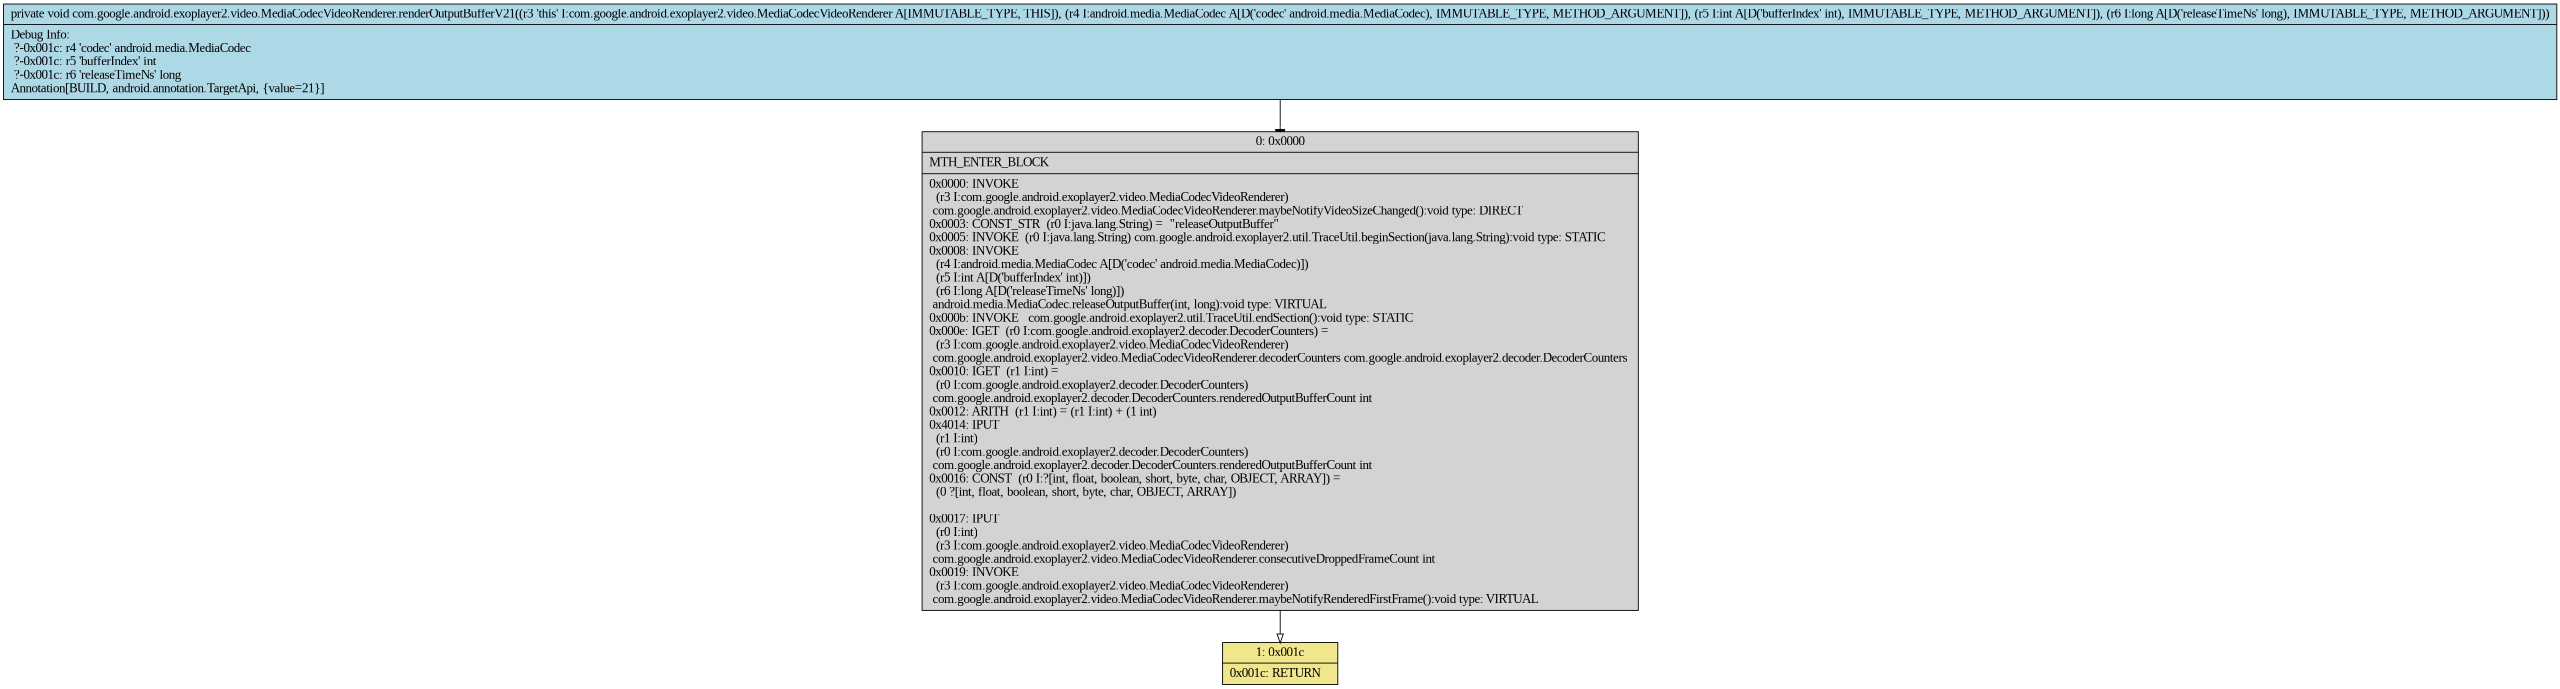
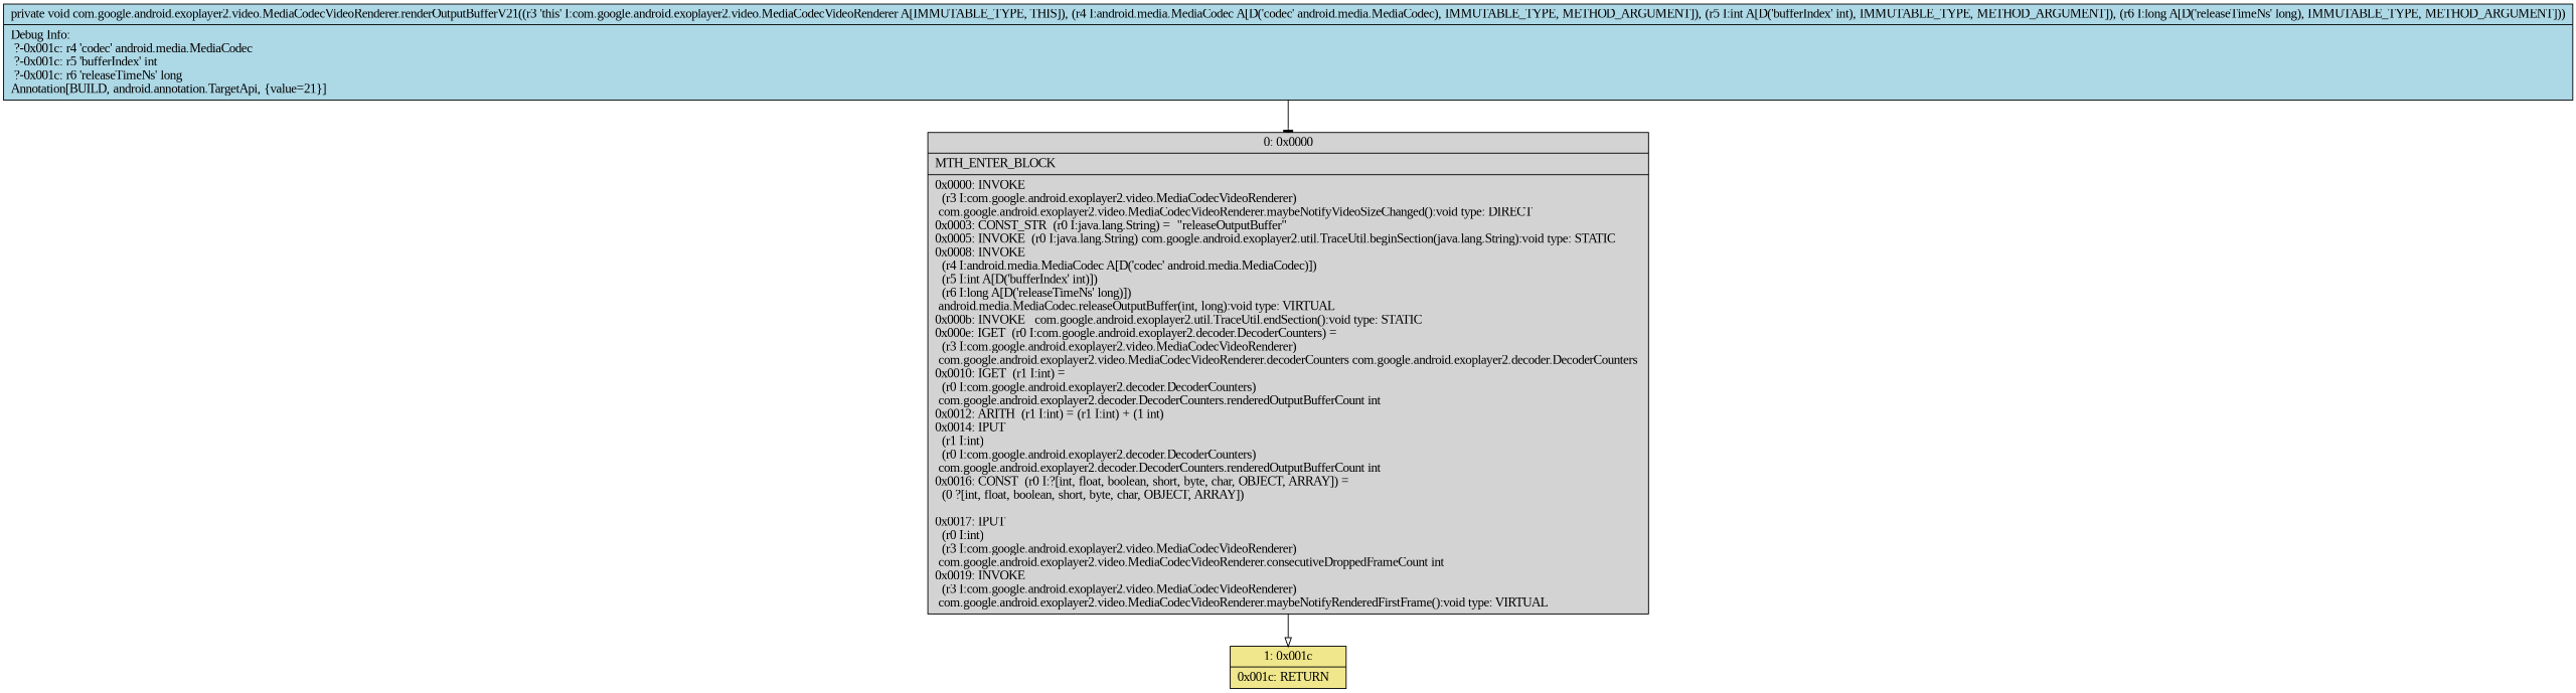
  digraph {
    fontname="Liberation Serif"
    node [shape=record style=filled fontname="Liberation Serif"]
    edge [fontname="Liberation Serif"]
-   n1 [label="{0\:\ 0x0000|MTH_ENTER_BLOCK\l|0x0000: INVOKE  \l  (r3 I:com.google.android.exoplayer2.video.MediaCodecVideoRenderer)\l com.google.android.exoplayer2.video.MediaCodecVideoRenderer.maybeNotifyVideoSizeChanged():void type: DIRECT \l0x0003: CONST_STR  (r0 I:java.lang.String) =  \"releaseOutputBuffer\" \l0x0005: INVOKE  (r0 I:java.lang.String) com.google.android.exoplayer2.util.TraceUtil.beginSection(java.lang.String):void type: STATIC \l0x0008: INVOKE  \l  (r4 I:android.media.MediaCodec A[D('codec' android.media.MediaCodec)])\l  (r5 I:int A[D('bufferIndex' int)])\l  (r6 I:long A[D('releaseTimeNs' long)])\l android.media.MediaCodec.releaseOutputBuffer(int, long):void type: VIRTUAL \l0x000b: INVOKE   com.google.android.exoplayer2.util.TraceUtil.endSection():void type: STATIC \l0x000e: IGET  (r0 I:com.google.android.exoplayer2.decoder.DecoderCounters) = \l  (r3 I:com.google.android.exoplayer2.video.MediaCodecVideoRenderer)\l com.google.android.exoplayer2.video.MediaCodecVideoRenderer.decoderCounters com.google.android.exoplayer2.decoder.DecoderCounters \l0x0010: IGET  (r1 I:int) = \l  (r0 I:com.google.android.exoplayer2.decoder.DecoderCounters)\l com.google.android.exoplayer2.decoder.DecoderCounters.renderedOutputBufferCount int \l0x0012: ARITH  (r1 I:int) = (r1 I:int) + (1 int) \l0x4014: IPUT  \l  (r1 I:int)\l  (r0 I:com.google.android.exoplayer2.decoder.DecoderCounters)\l com.google.android.exoplayer2.decoder.DecoderCounters.renderedOutputBufferCount int \l0x0016: CONST  (r0 I:?[int, float, boolean, short, byte, char, OBJECT, ARRAY]) = \l  (0 ?[int, float, boolean, short, byte, char, OBJECT, ARRAY])\l \l0x0017: IPUT  \l  (r0 I:int)\l  (r3 I:com.google.android.exoplayer2.video.MediaCodecVideoRenderer)\l com.google.android.exoplayer2.video.MediaCodecVideoRenderer.consecutiveDroppedFrameCount int \l0x0019: INVOKE  \l  (r3 I:com.google.android.exoplayer2.video.MediaCodecVideoRenderer)\l com.google.android.exoplayer2.video.MediaCodecVideoRenderer.maybeNotifyRenderedFirstFrame():void type: VIRTUAL \l}" fillcolor=lightgrey]
+   n1 [label="{0\:\ 0x0000|MTH_ENTER_BLOCK\l|0x0000: INVOKE  \l  (r3 I:com.google.android.exoplayer2.video.MediaCodecVideoRenderer)\l com.google.android.exoplayer2.video.MediaCodecVideoRenderer.maybeNotifyVideoSizeChanged():void type: DIRECT \l0x0003: CONST_STR  (r0 I:java.lang.String) =  \"releaseOutputBuffer\" \l0x0005: INVOKE  (r0 I:java.lang.String) com.google.android.exoplayer2.util.TraceUtil.beginSection(java.lang.String):void type: STATIC \l0x0008: INVOKE  \l  (r4 I:android.media.MediaCodec A[D('codec' android.media.MediaCodec)])\l  (r5 I:int A[D('bufferIndex' int)])\l  (r6 I:long A[D('releaseTimeNs' long)])\l android.media.MediaCodec.releaseOutputBuffer(int, long):void type: VIRTUAL \l0x000b: INVOKE   com.google.android.exoplayer2.util.TraceUtil.endSection():void type: STATIC \l0x000e: IGET  (r0 I:com.google.android.exoplayer2.decoder.DecoderCounters) = \l  (r3 I:com.google.android.exoplayer2.video.MediaCodecVideoRenderer)\l com.google.android.exoplayer2.video.MediaCodecVideoRenderer.decoderCounters com.google.android.exoplayer2.decoder.DecoderCounters \l0x0010: IGET  (r1 I:int) = \l  (r0 I:com.google.android.exoplayer2.decoder.DecoderCounters)\l com.google.android.exoplayer2.decoder.DecoderCounters.renderedOutputBufferCount int \l0x0012: ARITH  (r1 I:int) = (r1 I:int) + (1 int) \l0x0014: IPUT  \l  (r1 I:int)\l  (r0 I:com.google.android.exoplayer2.decoder.DecoderCounters)\l com.google.android.exoplayer2.decoder.DecoderCounters.renderedOutputBufferCount int \l0x0016: CONST  (r0 I:?[int, float, boolean, short, byte, char, OBJECT, ARRAY]) = \l  (0 ?[int, float, boolean, short, byte, char, OBJECT, ARRAY])\l \l0x0017: IPUT  \l  (r0 I:int)\l  (r3 I:com.google.android.exoplayer2.video.MediaCodecVideoRenderer)\l com.google.android.exoplayer2.video.MediaCodecVideoRenderer.consecutiveDroppedFrameCount int \l0x0019: INVOKE  \l  (r3 I:com.google.android.exoplayer2.video.MediaCodecVideoRenderer)\l com.google.android.exoplayer2.video.MediaCodecVideoRenderer.maybeNotifyRenderedFirstFrame():void type: VIRTUAL \l}" fillcolor=lightgrey]
    n2 [label="{1\:\ 0x001c|0x001c: RETURN   \l}" fillcolor=khaki]
    n3 [label="{private void com.google.android.exoplayer2.video.MediaCodecVideoRenderer.renderOutputBufferV21((r3 'this' I:com.google.android.exoplayer2.video.MediaCodecVideoRenderer A[IMMUTABLE_TYPE, THIS]), (r4 I:android.media.MediaCodec A[D('codec' android.media.MediaCodec), IMMUTABLE_TYPE, METHOD_ARGUMENT]), (r5 I:int A[D('bufferIndex' int), IMMUTABLE_TYPE, METHOD_ARGUMENT]), (r6 I:long A[D('releaseTimeNs' long), IMMUTABLE_TYPE, METHOD_ARGUMENT]))  | Debug Info:\l  ?\-0x001c: r4 'codec' android.media.MediaCodec\l  ?\-0x001c: r5 'bufferIndex' int\l  ?\-0x001c: r6 'releaseTimeNs' long\lAnnotation[BUILD, android.annotation.TargetApi, \{value=21\}]\l}" fillcolor=lightblue]
    n1 -> n2 [arrowhead=onormal]
    n3 -> n1 [arrowhead=tee]
  }
